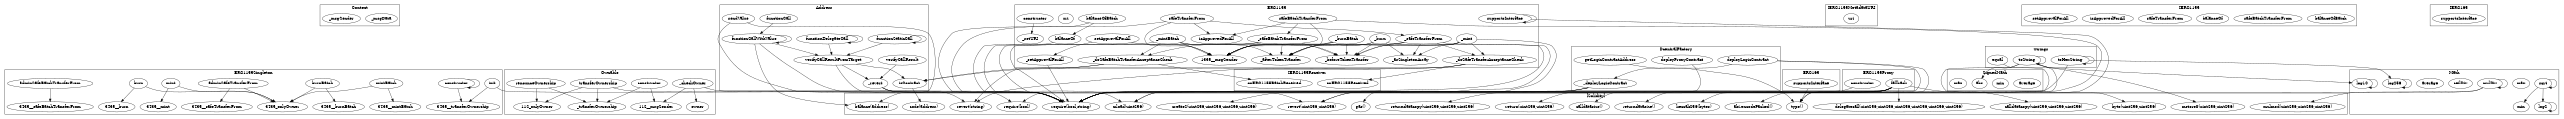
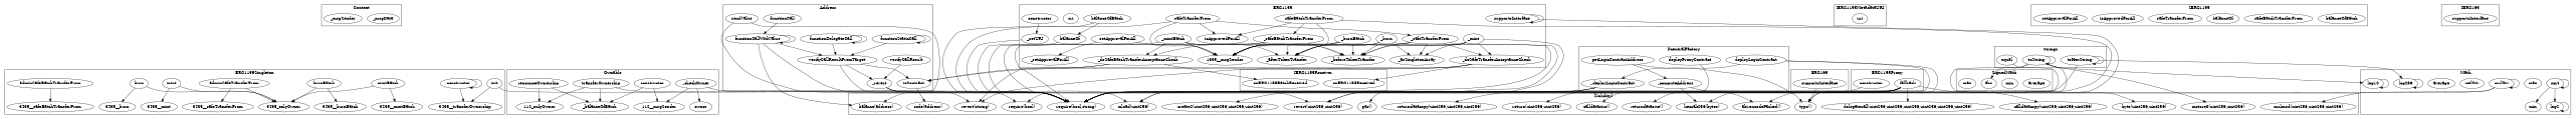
  strict digraph {
    n1 [label=_msgData]
    n2 [label=_msgSender]
    n3 [label=supportsInterface]
    n4 [label=uri]
    n5 [label=init]
    "3435__transferOwnership"
    n7 [label=mintBatch]
    "3435_onlyOwner"
    "3435__mintBatch"
    n10 [label=burnBatch]
    "3435__burnBatch"
    n12 [label=adminSafeTransferFrom]
    "3435__safeTransferFrom"
    n14 [label=mint]
    "3435__mint"
    n16 [label=constructor]
    n17 [label=burn]
    "3435__burn"
    n19 [label=adminSafeBatchTransferFrom]
    "3435__safeBatchTransferFrom"
    n21 [label=toHexString]
    n22 [label=toString]
    n23 [label=equal]
-   n24 [label=_transferOwnership]
+   n24 [label=_balanceOfBatch]
    n25 [label=renounceOwnership]
    "112_onlyOwner"
    n27 [label=_checkOwner]
    n28 [label=owner]
    "112__msgSender"
    n30 [label=constructor]
    n31 [label=transferOwnership]
    n32 [label=balanceOfBatch]
    n33 [label=safeBatchTransferFrom]
    n34 [label=balanceOf]
    n35 [label=safeTransferFrom]
    n36 [label=isApprovedForAll]
    n37 [label=setApprovalForAll]
    n38 [label=supportsInterface]
    n39 [label=functionDelegateCall]
    n40 [label=verifyCallResultFromTarget]
    n41 [label=_revert]
    n42 [label=functionCall]
    n43 [label=functionCallWithValue]
    n44 [label=sendValue]
    n45 [label=isContract]
    n46 [label=verifyCallResult]
    n47 [label=functionStaticCall]
    n48 [label=sqrt]
    n49 [label=log2]
    n50 [label=min]
    n51 [label=max]
    n52 [label=mulDiv]
    n53 [label=ceilDiv]
    n54 [label=average]
    n55 [label=log10]
    n56 [label=log256]
    n57 [label=fallback]
    n58 [label=constructor]
    n59 [label=_mintBatch]
    n60 [label=_doSafeBatchTransferAcceptanceCheck]
    n61 [label=_afterTokenTransfer]
    n62 [label=_beforeTokenTransfer]
    "1335__msgSender"
    n64 [label=safeBatchTransferFrom]
    n65 [label=_safeBatchTransferFrom]
    n66 [label=isApprovedForAll]
    n67 [label=_setURI]
    n68 [label=constructor]
    n69 [label=supportsInterface]
    n70 [label=_burnBatch]
    n71 [label=balanceOf]
    n72 [label=safeTransferFrom]
    n73 [label=_safeTransferFrom]
    n74 [label=_mint]
    n75 [label=_doSafeTransferAcceptanceCheck]
    n76 [label=_asSingletonArray]
    n77 [label=uri]
    n78 [label=_setApprovalForAll]
    n79 [label=_burn]
    n80 [label=setApprovalForAll]
    n81 [label=balanceOfBatch]
    n82 [label=deployLogicContract]
    n83 [label=_deployLogicContract]
    n84 [label=deployProxyContract]
+   n85 [label=_computeAddress]
    n86 [label=getLogicContractAddress]
    n87 [label=onERC1155Received]
    n88 [label=onERC1155BatchReceived]
    n89 [label=average]
    n90 [label=min]
    n91 [label=abs]
    n92 [label=max]
    "type()"
    "require(bool)"
    "require(bool,string)"
    "mstore8(uint256,uint256)"
    "abi.encodePacked()"
    "byte(uint256,uint256)"
    "keccak256(bytes)"
    "mload(uint256)"
    "revert(string)"
    "revert(uint256,uint256)"
    "balance(address)"
    "code(address)"
    "mulmod(uint256,uint256,uint256)"
    "delegatecall(uint256,uint256,uint256,uint256,uint256,uint256)"
    "calldatasize()"
    "returndatacopy(uint256,uint256,uint256)"
    "gas()"
    "calldatacopy(uint256,uint256,uint256)"
    "return(uint256,uint256)"
    "returndatasize()"
    "create2(uint256,uint256,uint256,uint256)"
    subgraph cluster_1 {
      label=Context
      n1
      n2
    }
    subgraph cluster_2 {
      label=ERC165
      n3
    }
    subgraph cluster_3 {
      label=IERC1155MetadataURI
      n4
    }
    subgraph cluster_4 {
      label=ERC1155Singleton
      n5
      "3435__transferOwnership"
      n7
      "3435_onlyOwner"
      "3435__mintBatch"
      n10
      "3435__burnBatch"
      n12
      "3435__safeTransferFrom"
      n14
      "3435__mint"
      n16
      n17
      "3435__burn"
      n19
      "3435__safeBatchTransferFrom"
    }
    subgraph cluster_5 {
      label=Strings
      n21
      n22
      n23
    }
    subgraph cluster_6 {
      label=Ownable
      n24
      n25
      "112_onlyOwner"
      n27
      n28
      "112__msgSender"
      n30
      n31
    }
    subgraph cluster_7 {
      label=IERC1155
      n32
      n33
      n34
      n35
      n36
      n37
    }
    subgraph cluster_8 {
      label=IERC165
      n38
    }
    subgraph cluster_9 {
      label=Address
      n39
      n40
      n41
      n42
      n43
      n44
      n45
      n46
      n47
    }
    subgraph cluster_10 {
      label=Math
      n48
      n49
      n50
      n51
      n52
      n53
      n54
      n55
      n56
    }
    subgraph cluster_11 {
      label=ERC1155Proxy
      n57
      n58
    }
    subgraph cluster_12 {
      label=ERC1155
      n59
      n60
      n61
      n62
      "1335__msgSender"
      n64
      n65
      n66
      n67
      n68
      n69
      n70
      n71
      n72
      n73
      n74
      n75
      n76
      n77
      n78
      n79
      n80
      n81
    }
    subgraph cluster_13 {
      label=DcentralFactory
      n82
      n83
      n84
+     n85
      n86
    }
    subgraph cluster_14 {
      label=IERC1155Receiver
      n87
      n88
    }
    subgraph cluster_15 {
      label=SignedMath
      n89
      n90
      n91
      n92
    }
    subgraph cluster_16 {
      label="[Solidity]"
      "type()"
      "require(bool)"
      "require(bool,string)"
      "mstore8(uint256,uint256)"
      "abi.encodePacked()"
      "byte(uint256,uint256)"
      "keccak256(bytes)"
      "mload(uint256)"
      "revert(string)"
      "revert(uint256,uint256)"
      "balance(address)"
      "code(address)"
      "mulmod(uint256,uint256,uint256)"
      "delegatecall(uint256,uint256,uint256,uint256,uint256,uint256)"
      "calldatasize()"
      "returndatacopy(uint256,uint256,uint256)"
      "gas()"
      "calldatacopy(uint256,uint256,uint256)"
      "return(uint256,uint256)"
      "returndatasize()"
      "create2(uint256,uint256,uint256,uint256)"
    }
    n3 -> "type()"
    n5 -> "3435__transferOwnership"
    n5 -> "require(bool)"
    n7 -> "3435_onlyOwner"
    n7 -> "3435__mintBatch"
    n10 -> "3435_onlyOwner"
    n10 -> "3435__burnBatch"
    n12 -> "3435_onlyOwner"
    n12 -> "3435__safeTransferFrom"
    n14 -> "3435_onlyOwner"
    n14 -> "3435__mint"
    n16 -> "3435__transferOwnership"
    n16 -> n16
    n17 -> "3435_onlyOwner"
    n17 -> "3435__burn"
    n19 -> "3435__safeBatchTransferFrom"
    n21 -> n21
    n21 -> n56
    n21 -> "require(bool,string)"
    n22 -> n22
    n22 -> n55
    n22 -> n91
    n22 -> "mstore8(uint256,uint256)"
    n22 -> "abi.encodePacked()"
    n22 -> "byte(uint256,uint256)"
    n23 -> "keccak256(bytes)"
    n25 -> n24
    n25 -> "112_onlyOwner"
    n27 -> n28
    n27 -> "112__msgSender"
    n27 -> "require(bool,string)"
    n30 -> n24
    n30 -> "112__msgSender"
    n31 -> n24
    n31 -> "112_onlyOwner"
    n31 -> "require(bool,string)"
    n39 -> n39
    n39 -> n40
    n40 -> n41
    n40 -> n45
    n40 -> "require(bool,string)"
    n41 -> "mload(uint256)"
    n41 -> "revert(string)"
    n41 -> "revert(uint256,uint256)"
    n42 -> n43
    n43 -> n40
    n43 -> n43
    n43 -> "require(bool,string)"
    n43 -> "balance(address)"
    n44 -> "require(bool,string)"
    n44 -> "balance(address)"
    n45 -> "code(address)"
    n46 -> n41
    n47 -> n40
    n47 -> n47
    n48 -> n48
    n48 -> n49
    n48 -> n50
    n49 -> n49
    n52 -> n52
    n52 -> "require(bool,string)"
    n52 -> "mulmod(uint256,uint256,uint256)"
    n55 -> n55
    n56 -> n56
    n57 -> "require(bool)"
    n57 -> "mload(uint256)"
    n57 -> "revert(uint256,uint256)"
    n57 -> "delegatecall(uint256,uint256,uint256,uint256,uint256,uint256)"
    n57 -> "calldatasize()"
    n57 -> "returndatacopy(uint256,uint256,uint256)"
    n57 -> "gas()"
    n57 -> "calldatacopy(uint256,uint256,uint256)"
    n57 -> "return(uint256,uint256)"
    n57 -> "returndatasize()"
    n58 -> "require(bool,string)"
    n59 -> n60
    n59 -> n61
    n59 -> n62
    n59 -> "1335__msgSender"
    n59 -> "require(bool,string)"
    n60 -> n45
    n60 -> n88
    n60 -> "revert(string)"
    n64 -> "1335__msgSender"
    n64 -> n65
    n64 -> n66
    n64 -> "require(bool,string)"
    n65 -> n60
    n65 -> n61
    n65 -> n62
    n65 -> "1335__msgSender"
    n65 -> "require(bool,string)"
    n68 -> n67
    n69 -> n69
    n69 -> "type()"
    n70 -> n61
    n70 -> n62
    n70 -> "1335__msgSender"
    n70 -> "require(bool,string)"
    n71 -> "require(bool,string)"
    n72 -> "1335__msgSender"
    n72 -> n66
    n72 -> n73
    n72 -> "require(bool,string)"
    n73 -> n61
    n73 -> n62
    n73 -> "1335__msgSender"
    n73 -> n75
    n73 -> n76
    n73 -> "require(bool,string)"
    n74 -> n61
    n74 -> n62
    n74 -> "1335__msgSender"
    n74 -> n75
    n74 -> n76
    n74 -> "require(bool,string)"
    n75 -> n45
    n75 -> n87
    n75 -> "revert(string)"
-   n78 -> "require(bool,string)"
+   n67 -> "require(bool,string)"
    n79 -> n61
    n79 -> n62
    n79 -> "1335__msgSender"
    n79 -> n76
    n79 -> "require(bool,string)"
    n80 -> "1335__msgSender"
    n80 -> n78
    n81 -> n71
    n81 -> "require(bool,string)"
    n82 -> n83
    n82 -> "type()"
    n82 -> "require(bool,string)"
    n83 -> "mload(uint256)"
    n83 -> "revert(uint256,uint256)"
    n83 -> "create2(uint256,uint256,uint256,uint256)"
    n84 -> "require(bool,string)"
+   n85 -> "abi.encodePacked()"
+   n85 -> "keccak256(bytes)"
+   n86 -> n85
    n86 -> "type()"
  }
